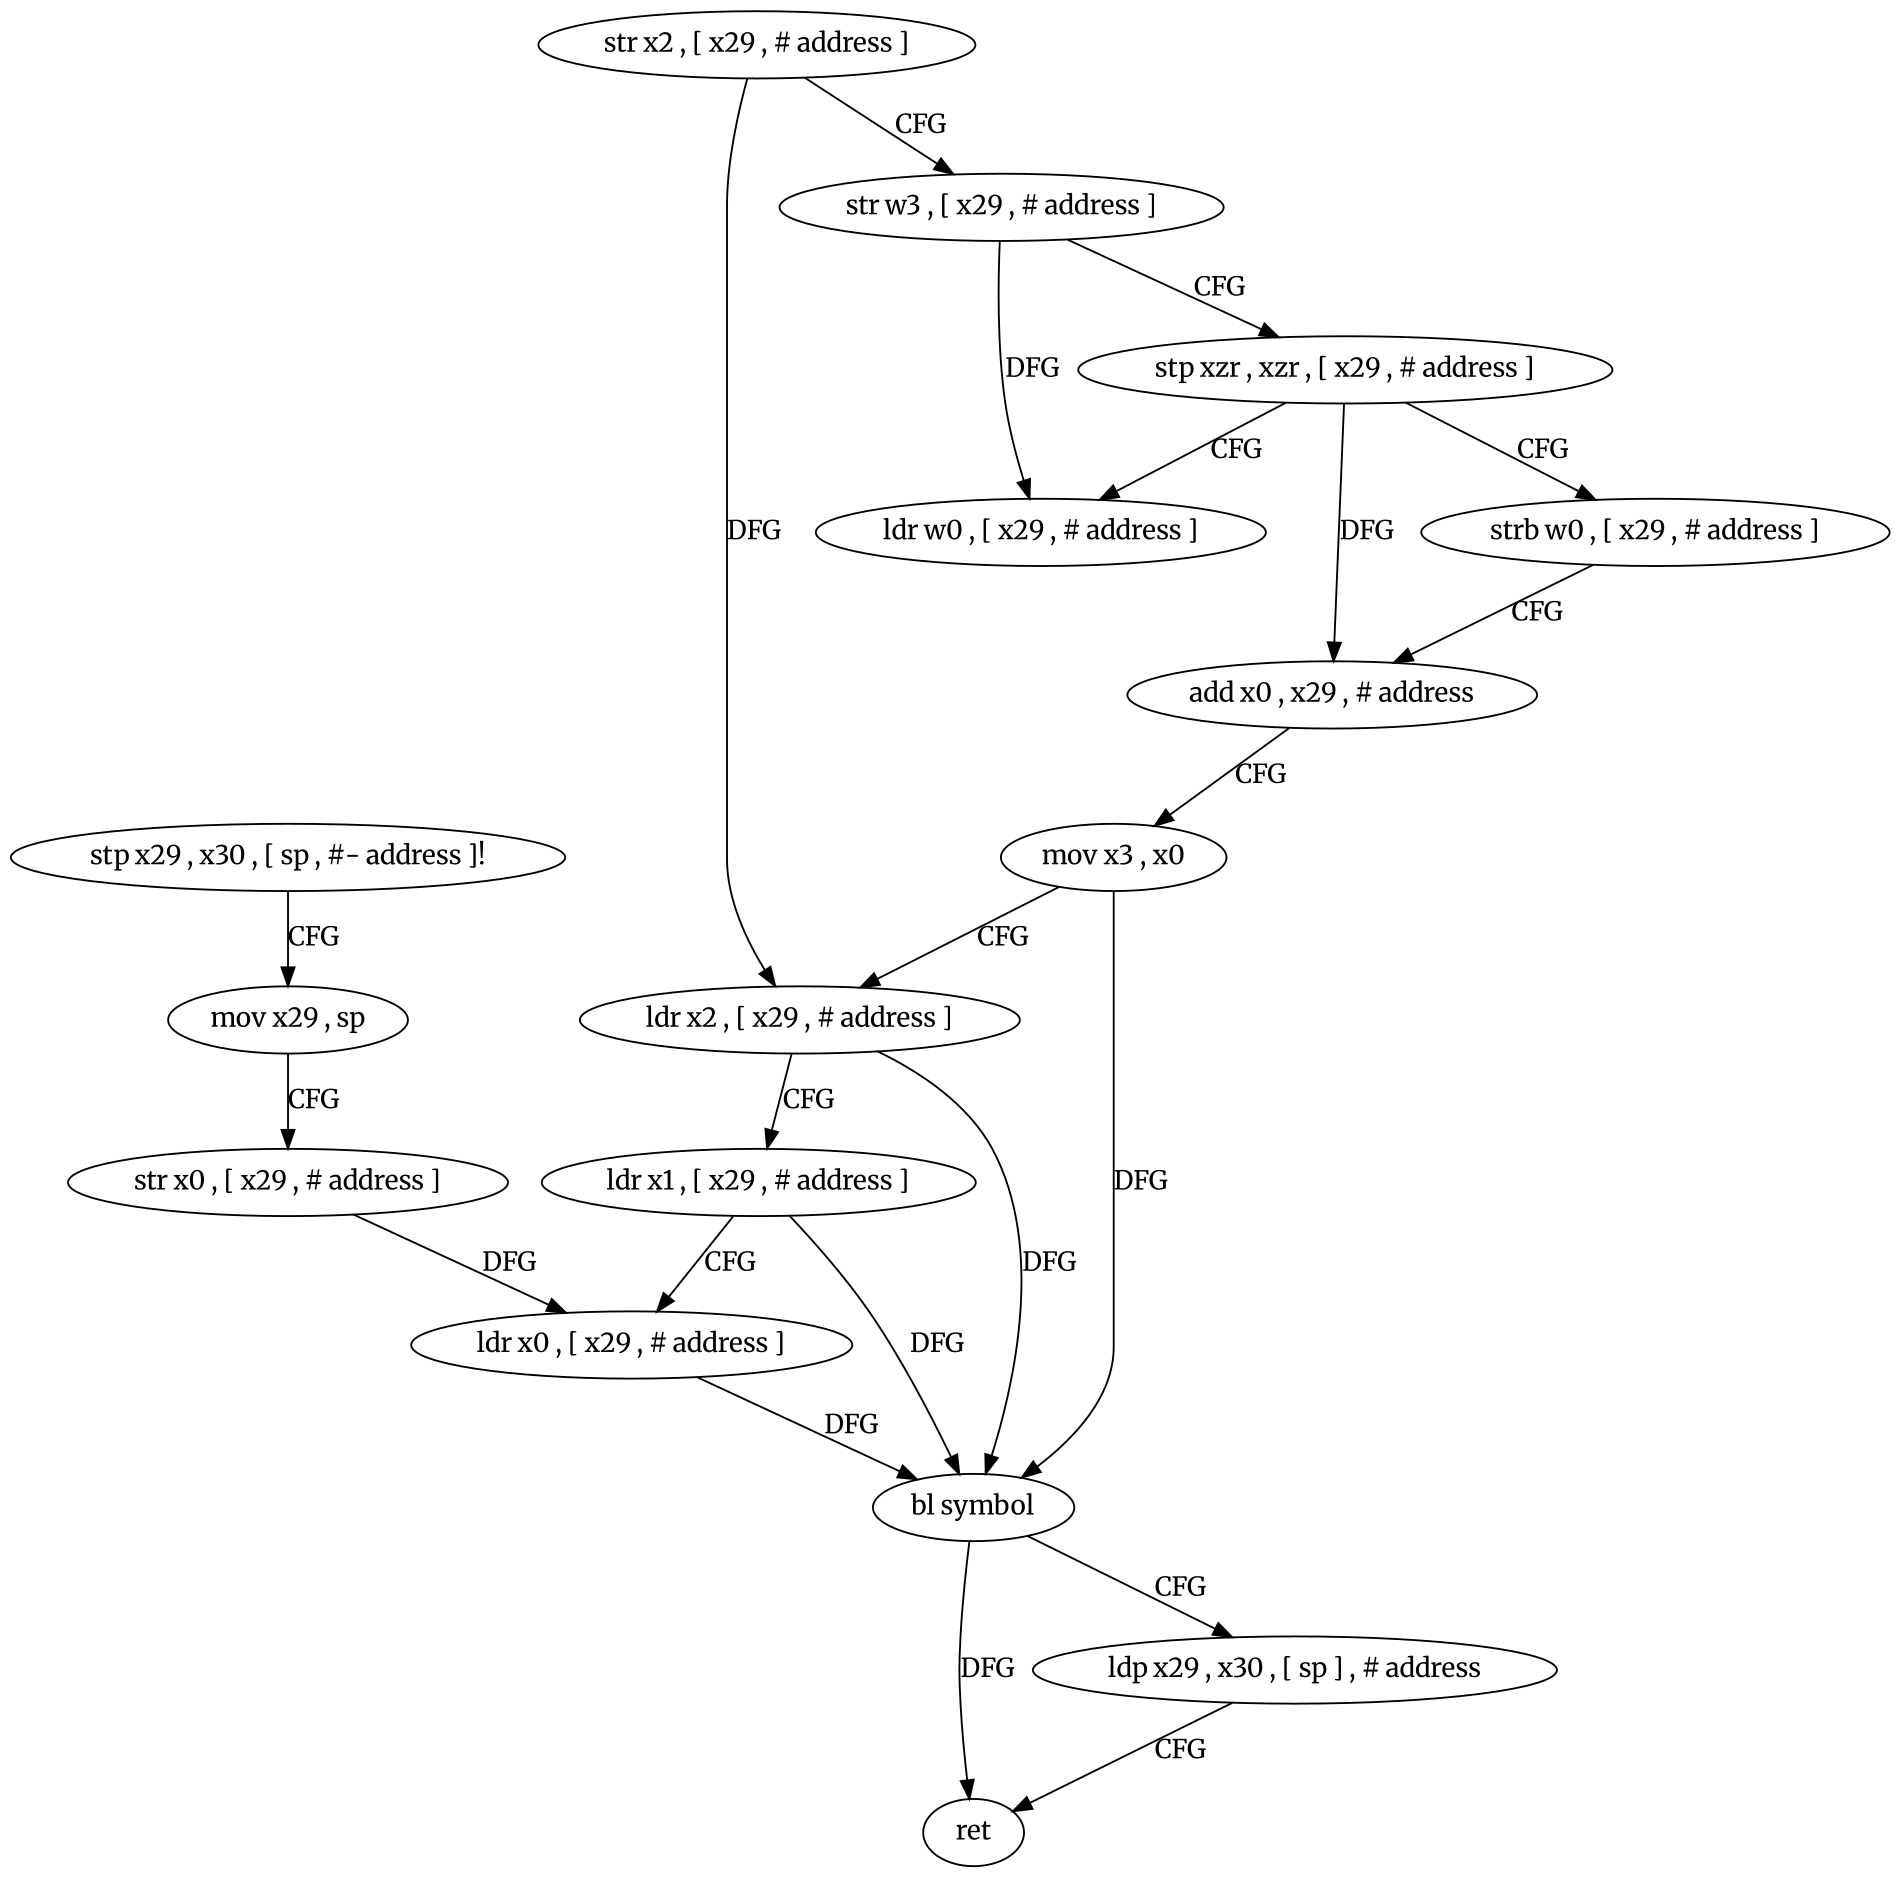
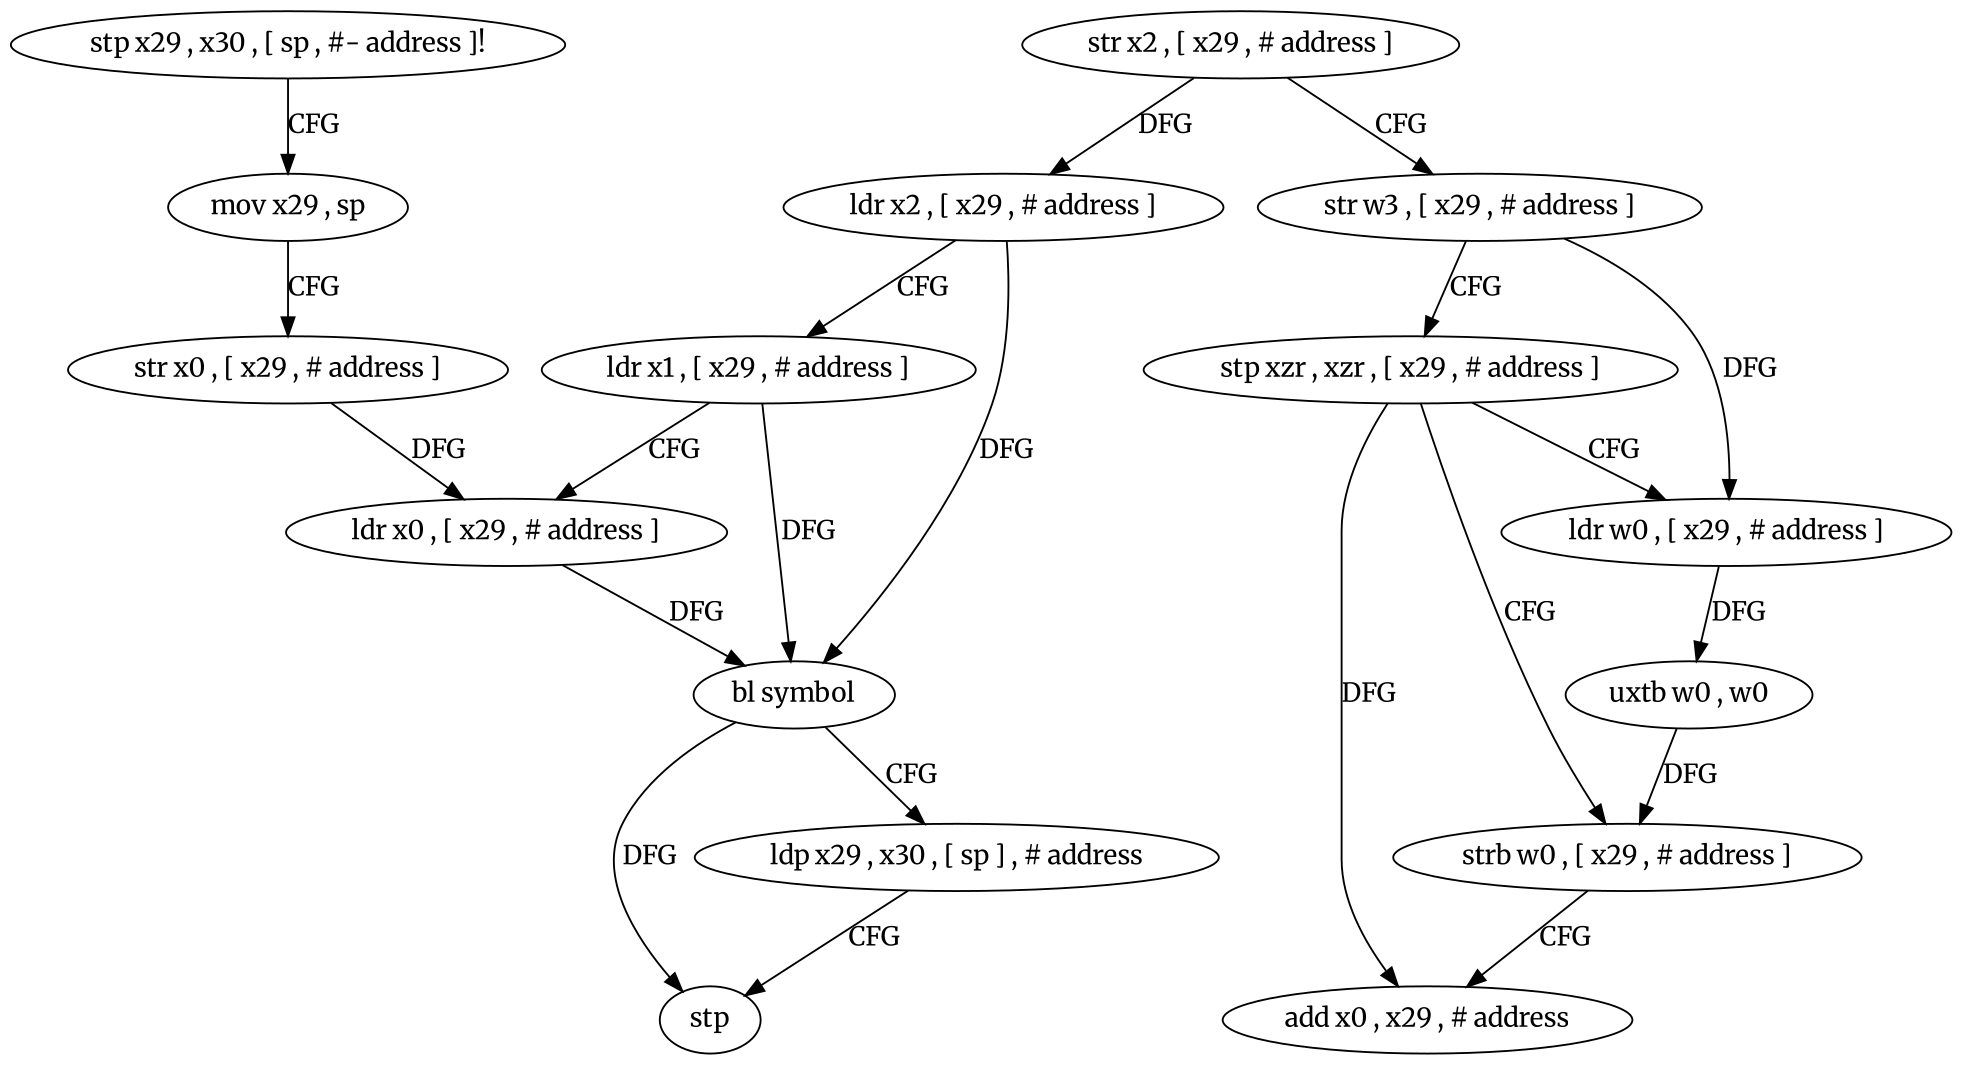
  digraph {
    fontname=Merriweather
    node [fontname=Merriweather]
    edge [fontname=Merriweather]
    n1 [label="stp x29 , x30 , [ sp , #- address ]!"]
    n2 [label="mov x29 , sp"]
    n3 [label="str x0 , [ x29 , # address ]"]
    n4 [label="ldr x0 , [ x29 , # address ]"]
    n5 [label="bl symbol"]
    n6 [label="str x2 , [ x29 , # address ]"]
    n7 [label="str w3 , [ x29 , # address ]"]
    n8 [label="ldr x2 , [ x29 , # address ]"]
    n9 [label="ldr x1 , [ x29 , # address ]"]
    n10 [label="stp xzr , xzr , [ x29 , # address ]"]
    n11 [label="ldr w0 , [ x29 , # address ]"]
    n12 [label="strb w0 , [ x29 , # address ]"]
    n13 [label="add x0 , x29 , # address"]
-   n15 [label="mov x3 , x0"]
+   n14 [label="uxtb w0 , w0"]
    n16 [label="ldp x29 , x30 , [ sp ] , # address"]
-   n17 [label=ret]
+   n17 [label=stp]
    n1 -> n2 [label=CFG]
    n2 -> n3 [label=CFG]
    n3 -> n4 [label=DFG]
    n4 -> n5 [label=DFG]
    n5 -> n16 [label=CFG]
    n5 -> n17 [label=DFG]
    n6 -> n7 [label=CFG]
    n6 -> n8 [label=DFG]
    n7 -> n10 [label=CFG]
    n7 -> n11 [label=DFG]
    n8 -> n5 [label=DFG]
    n8 -> n9 [label=CFG]
    n9 -> n4 [label=CFG]
    n9 -> n5 [label=DFG]
    n10 -> n11 [label=CFG]
    n10 -> n12 [label=CFG]
    n10 -> n13 [label=DFG]
+   n11 -> n14 [label=DFG]
    n12 -> n13 [label=CFG]
-   n13 -> n15 [label=CFG]
-   n15 -> n5 [label=DFG]
-   n15 -> n8 [label=CFG]
+   n14 -> n12 [label=DFG]
    n16 -> n17 [label=CFG]
  }
